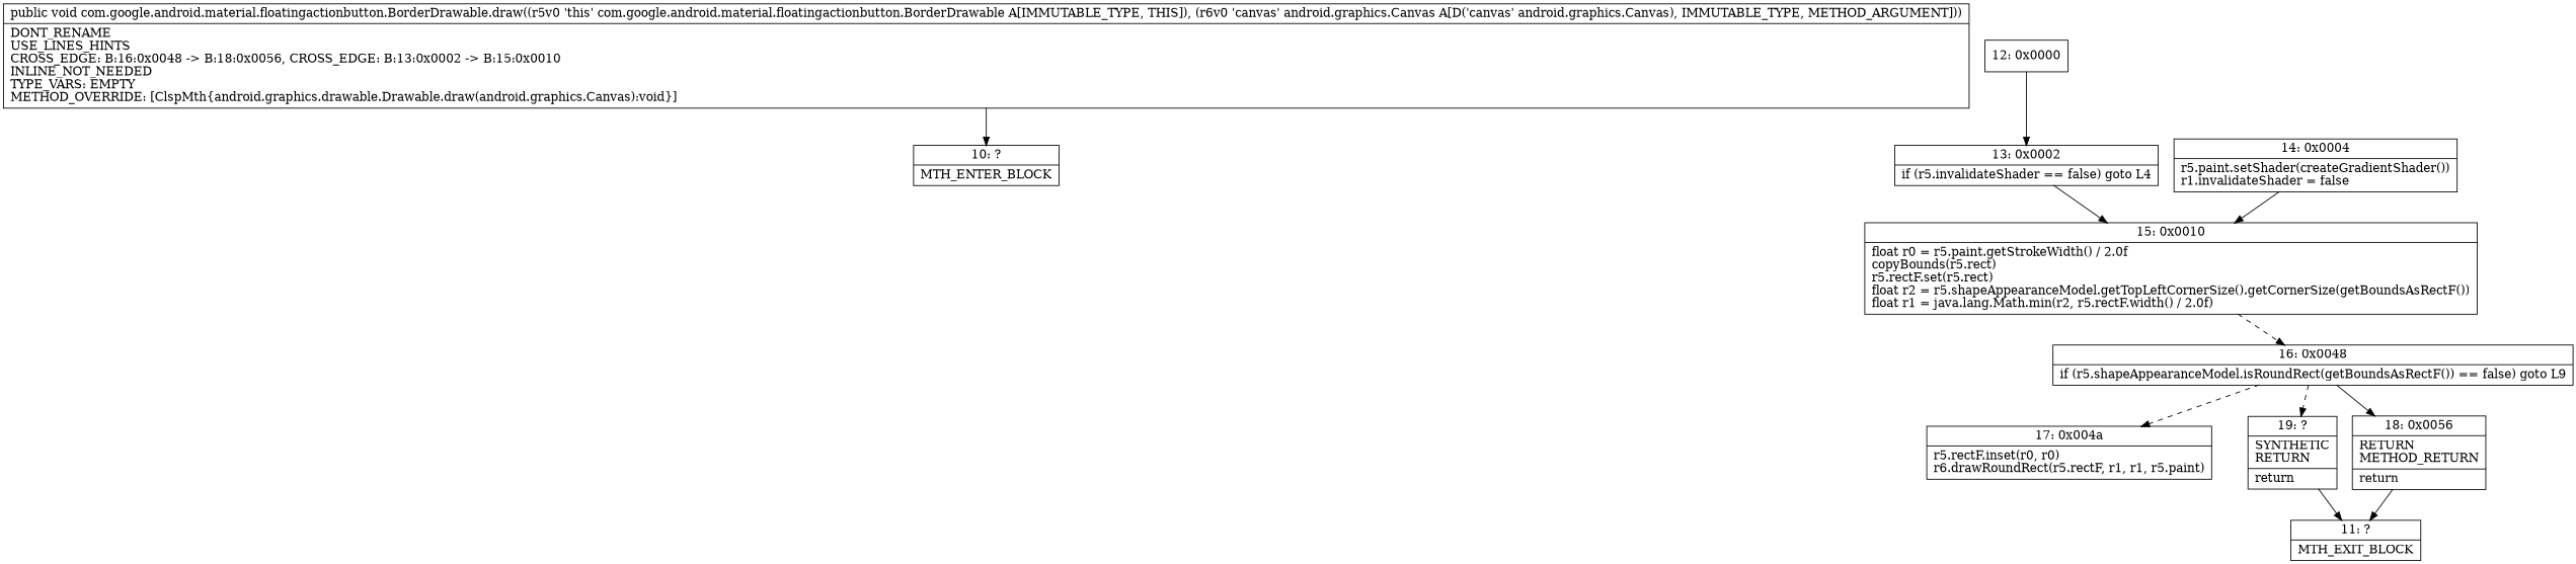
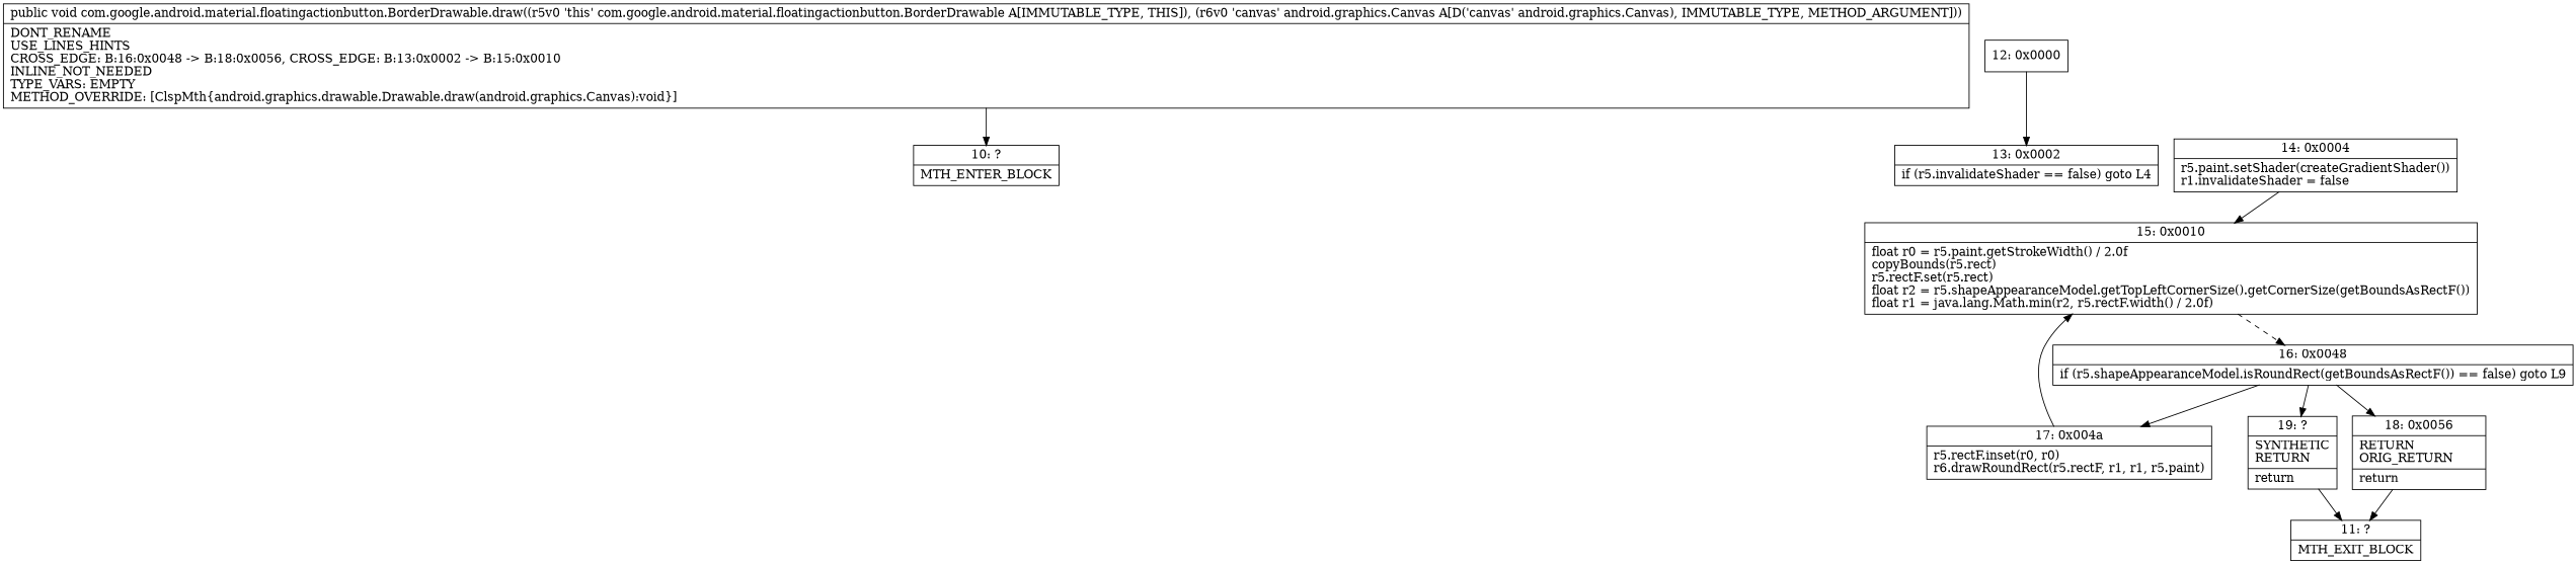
  digraph {
    node [shape=record]
    n1 [label="{10\:\ ?|MTH_ENTER_BLOCK\l}"]
    n2 [label="{12\:\ 0x0000}"]
    n3 [label="{13\:\ 0x0002|if (r5.invalidateShader == false) goto L4\l}"]
    n4 [label="{15\:\ 0x0010|float r0 = r5.paint.getStrokeWidth() \/ 2.0f\lcopyBounds(r5.rect)\lr5.rectF.set(r5.rect)\lfloat r2 = r5.shapeAppearanceModel.getTopLeftCornerSize().getCornerSize(getBoundsAsRectF())\lfloat r1 = java.lang.Math.min(r2, r5.rectF.width() \/ 2.0f)\l}"]
    n5 [label="{14\:\ 0x0004|r5.paint.setShader(createGradientShader())\lr1.invalidateShader = false\l}"]
    n6 [label="{16\:\ 0x0048|if (r5.shapeAppearanceModel.isRoundRect(getBoundsAsRectF()) == false) goto L9\l}"]
    n7 [label="{17\:\ 0x004a|r5.rectF.inset(r0, r0)\lr6.drawRoundRect(r5.rectF, r1, r1, r5.paint)\l}"]
    n8 [label="{19\:\ ?|SYNTHETIC\lRETURN\l|return\l}"]
-   n9 [label="{18\:\ 0x0056|RETURN\lMETHOD_RETURN\l|return\l}"]
+   n9 [label="{18\:\ 0x0056|RETURN\lORIG_RETURN\l|return\l}"]
    n10 [label="{11\:\ ?|MTH_EXIT_BLOCK\l}"]
    n11 [label="{public void com.google.android.material.floatingactionbutton.BorderDrawable.draw((r5v0 'this' com.google.android.material.floatingactionbutton.BorderDrawable A[IMMUTABLE_TYPE, THIS]), (r6v0 'canvas' android.graphics.Canvas A[D('canvas' android.graphics.Canvas), IMMUTABLE_TYPE, METHOD_ARGUMENT]))  | DONT_RENAME\lUSE_LINES_HINTS\lCROSS_EDGE: B:16:0x0048 \-\> B:18:0x0056, CROSS_EDGE: B:13:0x0002 \-\> B:15:0x0010\lINLINE_NOT_NEEDED\lTYPE_VARS: EMPTY\lMETHOD_OVERRIDE: [ClspMth\{android.graphics.drawable.Drawable.draw(android.graphics.Canvas):void\}]\l}"]
    n2 -> n3
-   n3 -> n4
+   n7 -> n4
    n4 -> n6 [style=dashed]
    n5 -> n4
-   n6 -> n7 [style=dashed]
-   n6 -> n8 [style=dashed]
+   n6 -> n7 [style=solid]
+   n6 -> n8
    n6 -> n9
    n8 -> n10
    n9 -> n10
    n11 -> n1
  }
